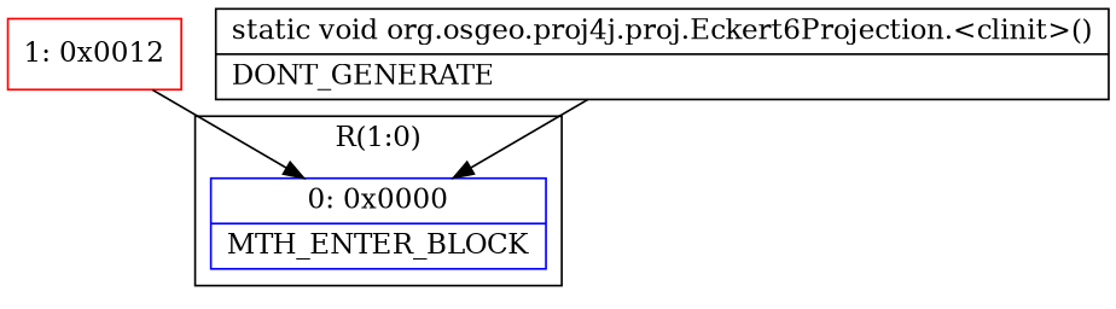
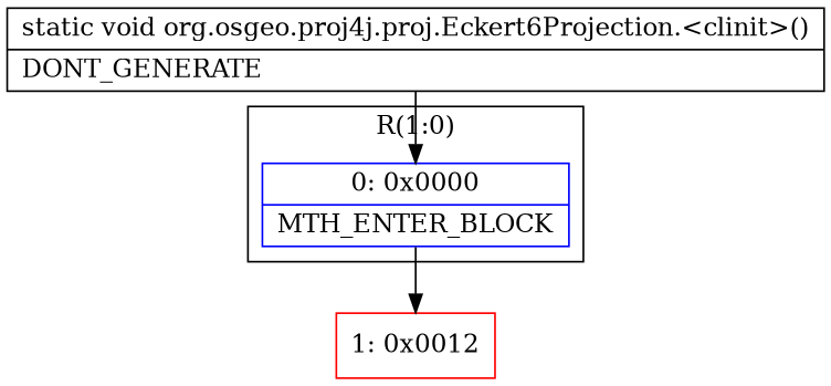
  digraph {
    node [shape=record]
    n1 [color=blue label="{0\:\ 0x0000|MTH_ENTER_BLOCK\l}"]
    n2 [color=red label="{1\:\ 0x0012}"]
    n3 [label="{static void org.osgeo.proj4j.proj.Eckert6Projection.\<clinit\>()  | DONT_GENERATE\l}"]
    subgraph cluster_1 {
      label="R(1:0)"
      n1
    }
-   n2 -> n1
+   n1 -> n2
    n3 -> n1
  }
